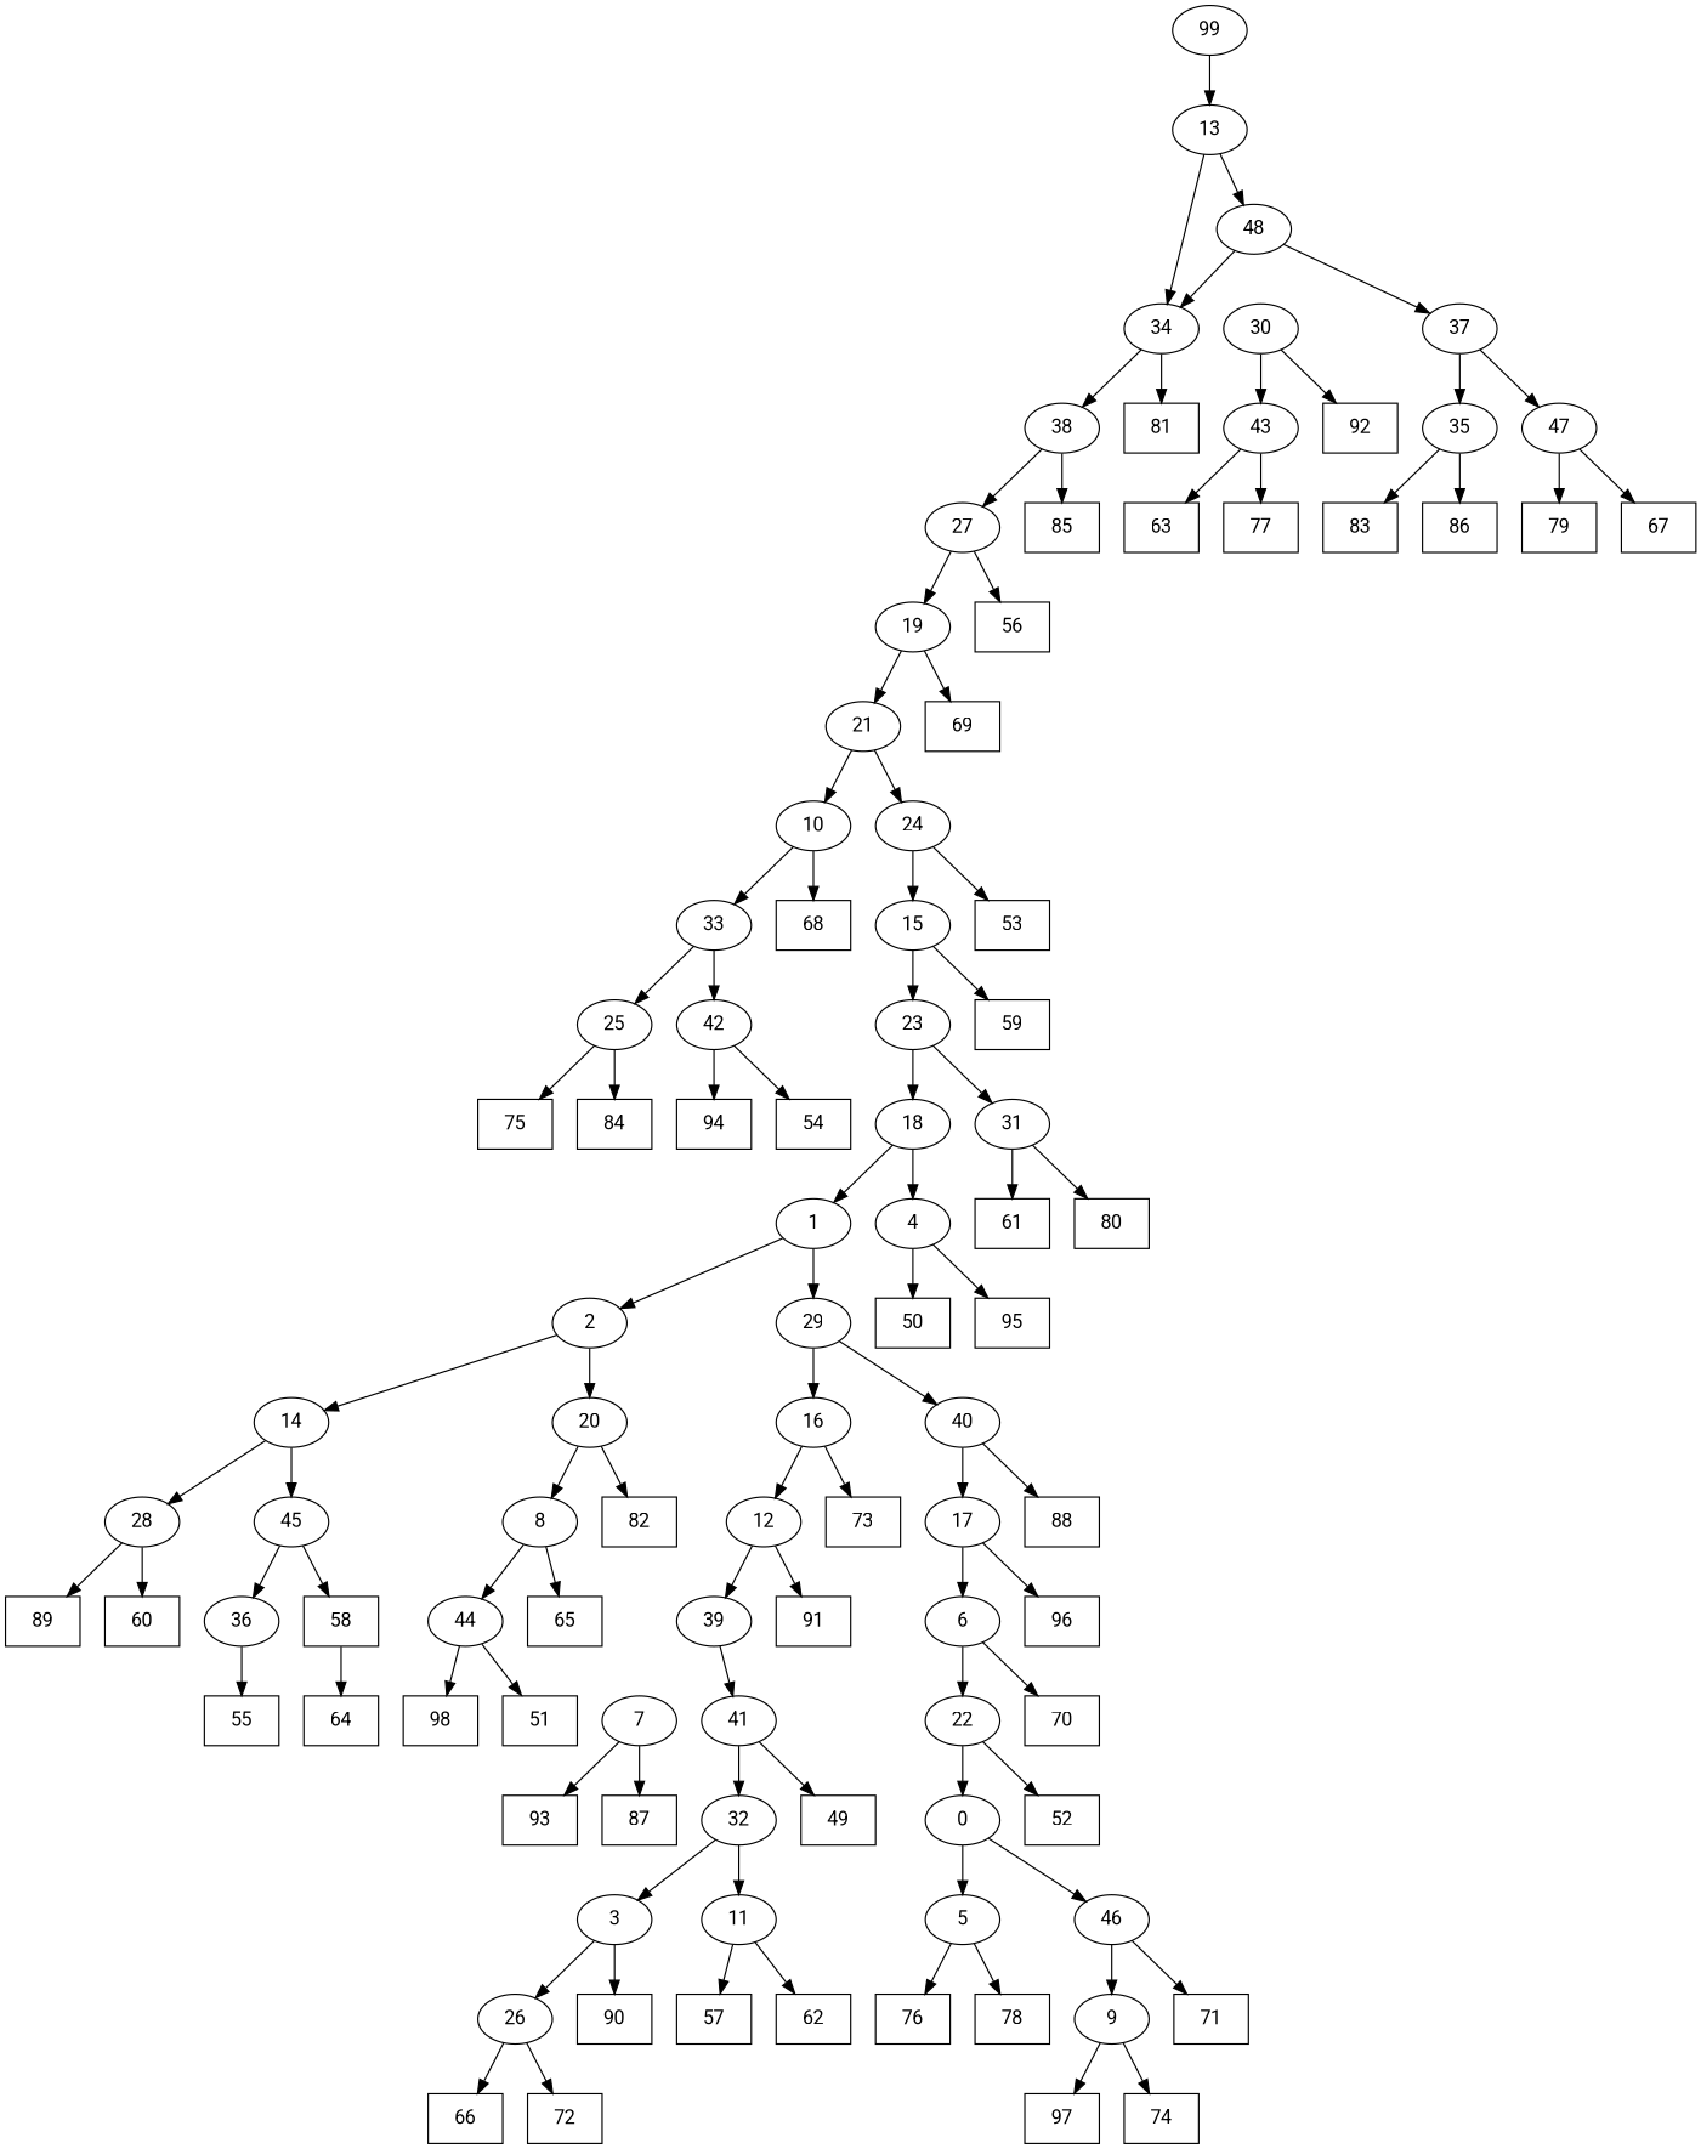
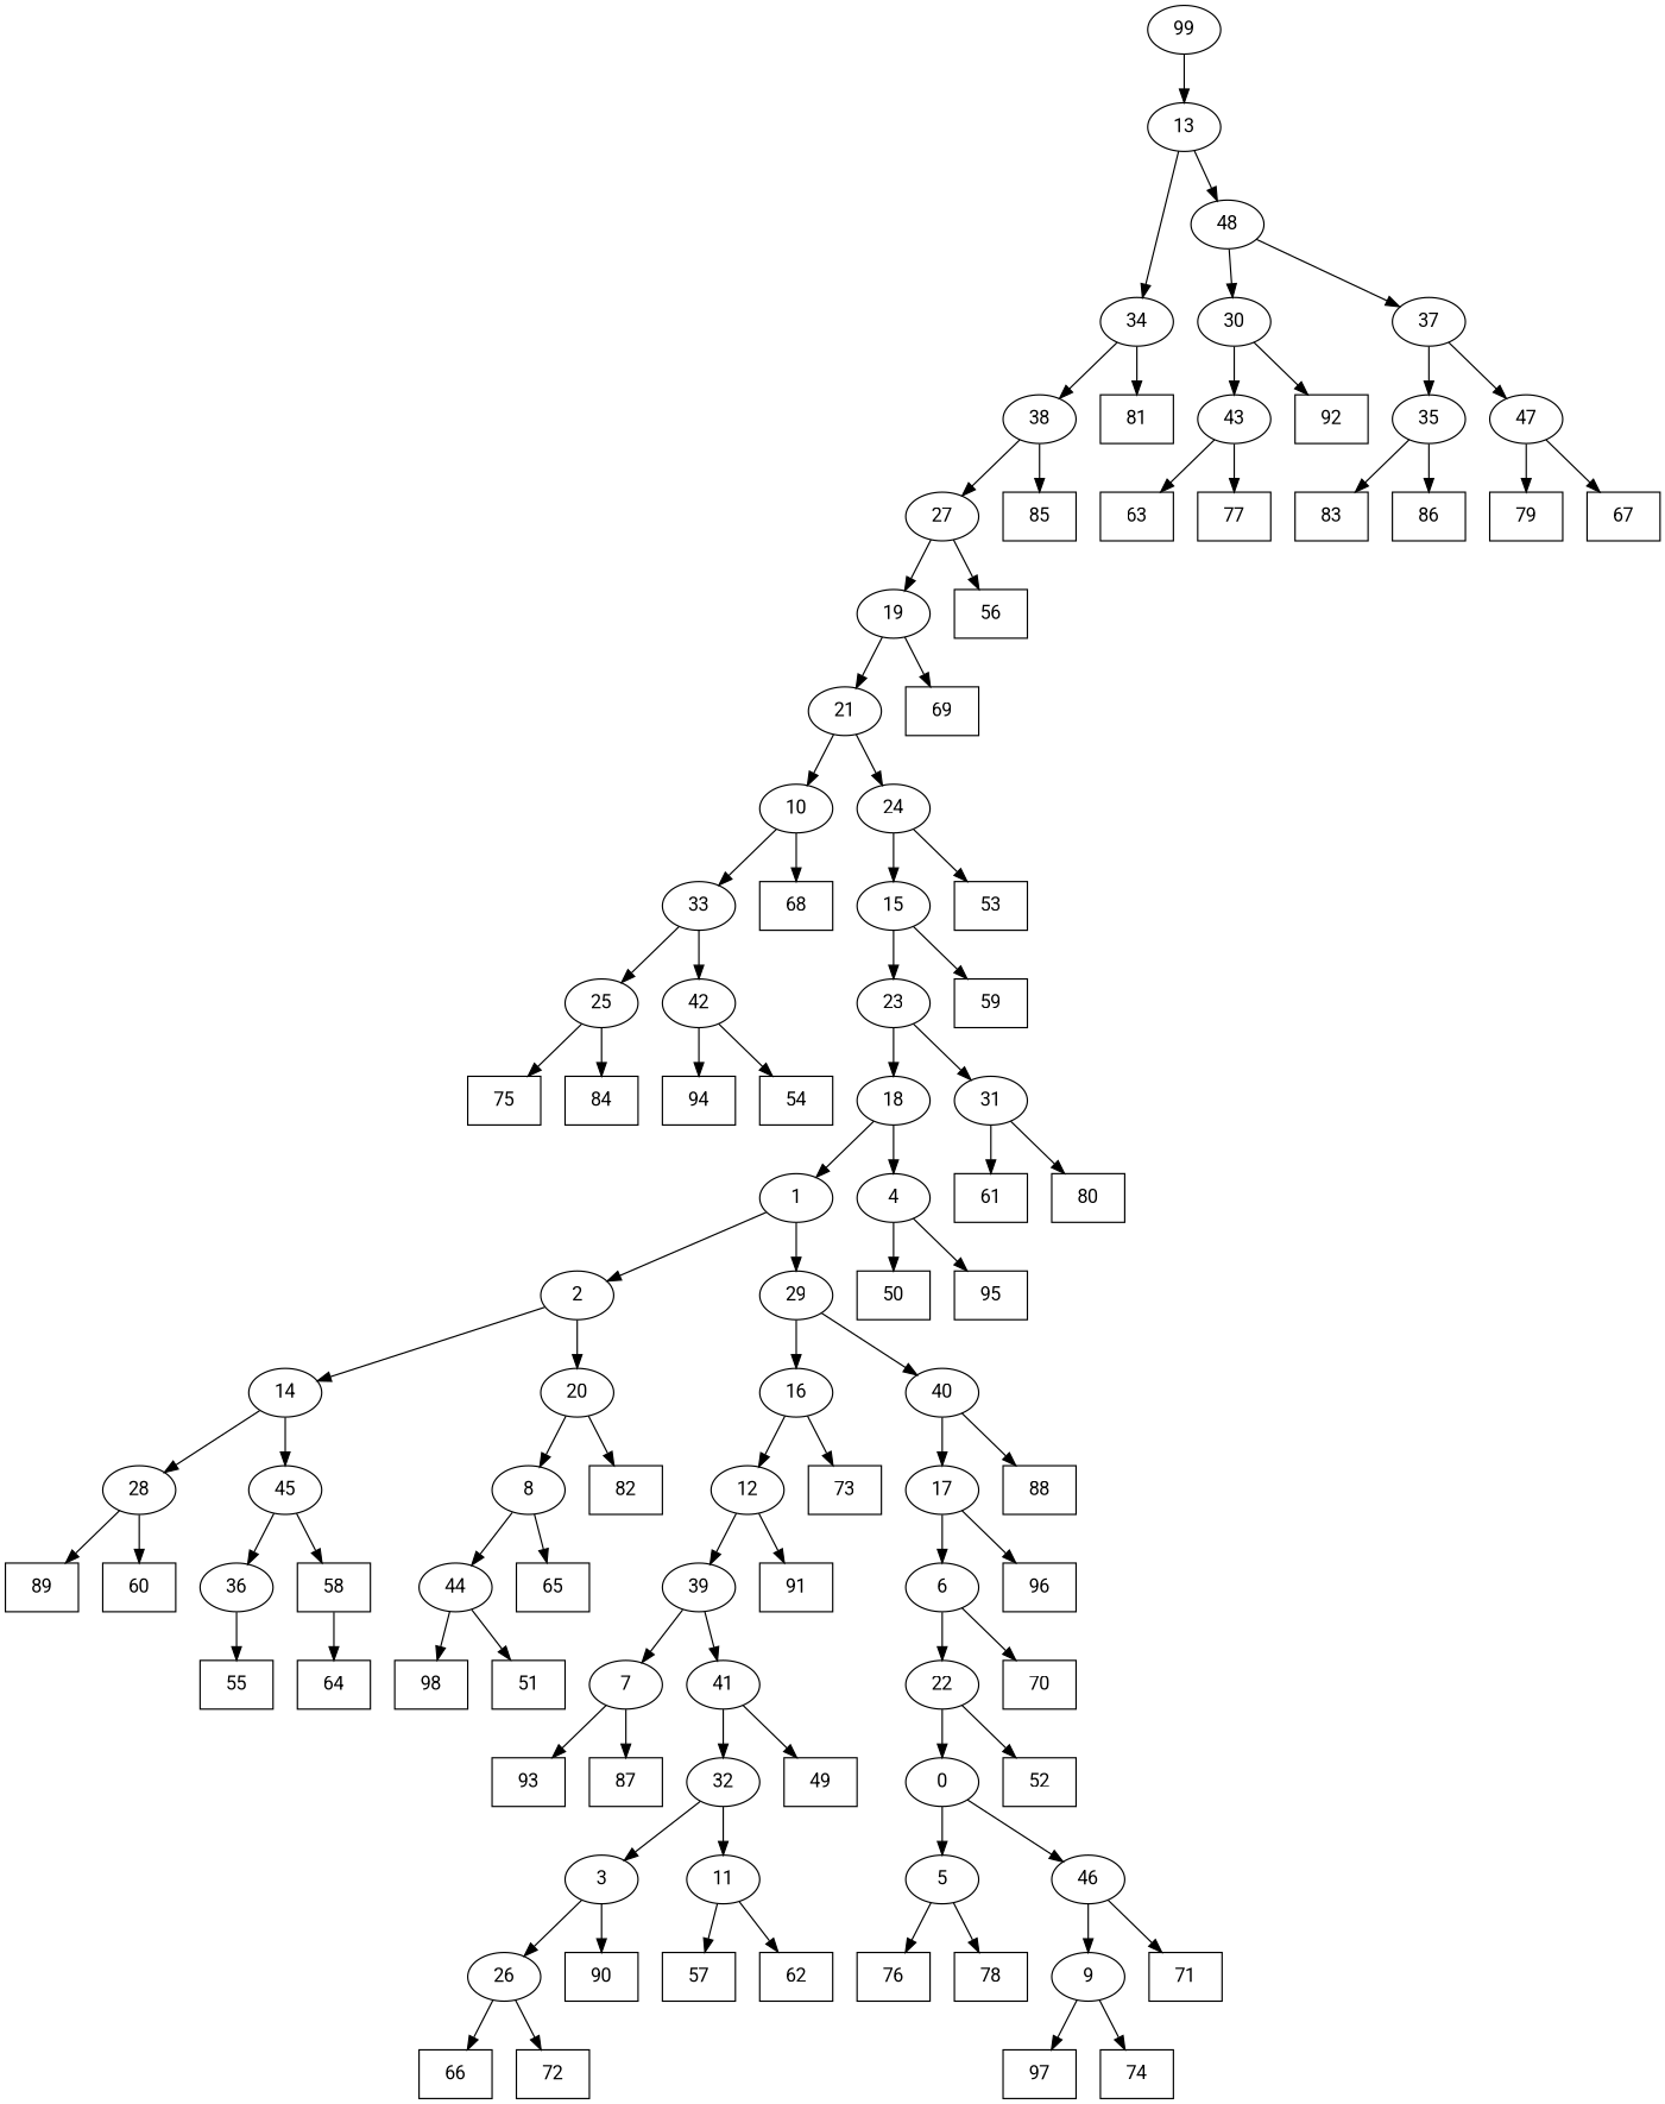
  digraph {
    fontname=Roboto
    node [fontname=Roboto]
    edge [fontname=Roboto]
    n1 [label=0]
    n2 [label=5]
    n3 [label=46]
    n4 [label=76 shape=box]
    n5 [label=78 shape=box]
    n6 [label=9]
    n7 [label=71 shape=box]
    n8 [label=1]
    n9 [label=2]
    n10 [label=29]
    n11 [label=14]
    n12 [label=20]
    n13 [label=16]
    n14 [label=40]
    n15 [label=28]
    n16 [label=45]
    n17 [label=8]
    n18 [label=82 shape=box]
    n19 [label=3]
    n20 [label=26]
    n21 [label=90 shape=box]
    n22 [label=66 shape=box]
    n23 [label=72 shape=box]
    n24 [label=4]
    n25 [label=50 shape=box]
    n26 [label=95 shape=box]
    n27 [label=6]
    n28 [label=22]
    n29 [label=70 shape=box]
    n30 [label=52 shape=box]
    n31 [label=7]
    n32 [label=93 shape=box]
    n33 [label=87 shape=box]
    n34 [label=44]
    n35 [label=65 shape=box]
    n36 [label=98 shape=box]
    n37 [label=51 shape=box]
    n38 [label=97 shape=box]
    n39 [label=74 shape=box]
    n40 [label=10]
    n41 [label=33]
    n42 [label=68 shape=box]
    n43 [label=25]
    n44 [label=42]
    n45 [label=11]
    n46 [label=57 shape=box]
    n47 [label=62 shape=box]
    n48 [label=12]
    n49 [label=39]
    n50 [label=91 shape=box]
    n51 [label=41]
    n52 [label=13]
    n53 [label=34]
    n54 [label=48]
    n55 [label=38]
    n56 [label=81 shape=box]
    n57 [label=30]
    n58 [label=37]
    n59 [label=89 shape=box]
    n60 [label=60 shape=box]
    n61 [label=36]
    n62 [label=58 shape=box]
    n63 [label=15]
    n64 [label=23]
    n65 [label=59 shape=box]
    n66 [label=18]
    n67 [label=31]
    n68 [label=73 shape=box]
    n69 [label=17]
    n70 [label=96 shape=box]
    n71 [label=19]
    n72 [label=21]
    n73 [label=69 shape=box]
    n74 [label=24]
    n75 [label=53 shape=box]
    n76 [label=61 shape=box]
    n77 [label=80 shape=box]
    n78 [label=75 shape=box]
    n79 [label=84 shape=box]
    n80 [label=27]
    n81 [label=56 shape=box]
    n82 [label=88 shape=box]
    n83 [label=43]
    n84 [label=92 shape=box]
    n85 [label=63 shape=box]
    n86 [label=77 shape=box]
    n87 [label=32]
    n88 [label=94 shape=box]
    n89 [label=54 shape=box]
    n90 [label=85 shape=box]
    n91 [label=35]
    n92 [label=83 shape=box]
    n93 [label=86 shape=box]
    n94 [label=55 shape=box]
    n95 [label=64 shape=box]
    n96 [label=47]
    n97 [label=79 shape=box]
    n98 [label=67 shape=box]
    n99 [label=49 shape=box]
    n100 [label=99]
    n1 -> n2
    n1 -> n3
    n2 -> n4
    n2 -> n5
    n3 -> n6
    n3 -> n7
    n6 -> n38
    n6 -> n39
    n8 -> n9
    n8 -> n10
    n9 -> n11
    n9 -> n12
    n10 -> n13
    n10 -> n14
    n11 -> n15
    n11 -> n16
    n12 -> n17
    n12 -> n18
    n13 -> n48
    n13 -> n68
    n14 -> n69
    n14 -> n82
    n15 -> n59
    n15 -> n60
    n16 -> n61
    n16 -> n62
    n17 -> n34
    n17 -> n35
    n19 -> n20
    n19 -> n21
    n20 -> n22
    n20 -> n23
    n24 -> n25
    n24 -> n26
    n27 -> n28
    n27 -> n29
    n28 -> n1
    n28 -> n30
    n31 -> n32
    n31 -> n33
    n34 -> n36
    n34 -> n37
    n40 -> n41
    n40 -> n42
    n41 -> n43
    n41 -> n44
    n43 -> n78
    n43 -> n79
    n44 -> n88
    n44 -> n89
    n45 -> n46
    n45 -> n47
    n48 -> n49
    n48 -> n50
+   n49 -> n31
    n49 -> n51
    n51 -> n87
    n51 -> n99
    n52 -> n53
    n52 -> n54
    n53 -> n55
    n53 -> n56
-   n54 -> n53
+   n54 -> n57
    n54 -> n58
    n55 -> n80
    n55 -> n90
    n57 -> n83
    n57 -> n84
    n58 -> n91
    n58 -> n96
    n61 -> n94
    n62 -> n95
    n63 -> n64
    n63 -> n65
    n64 -> n66
    n64 -> n67
    n66 -> n8
    n66 -> n24
    n67 -> n76
    n67 -> n77
    n69 -> n27
    n69 -> n70
    n71 -> n72
    n71 -> n73
    n72 -> n40
    n72 -> n74
    n74 -> n63
    n74 -> n75
    n80 -> n71
    n80 -> n81
    n83 -> n85
    n83 -> n86
    n87 -> n19
    n87 -> n45
    n91 -> n92
    n91 -> n93
    n96 -> n97
    n96 -> n98
    n100 -> n52
  }
